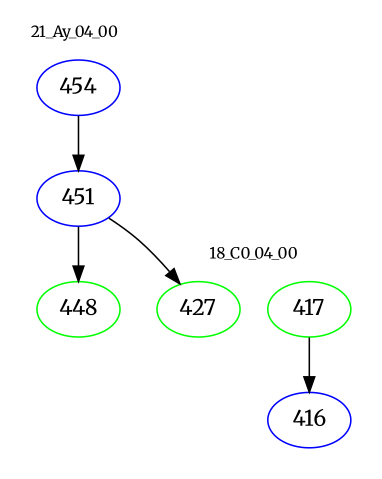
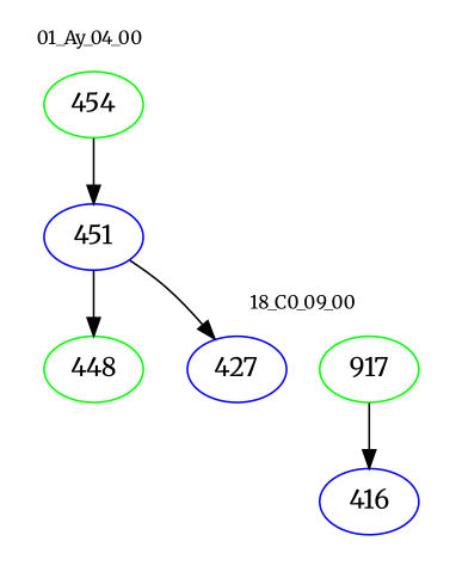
  digraph {
    fontname=Merriweather
    node [color=green fontname=Merriweather]
    edge [color=black fontname=Merriweather]
-   n1 [color=blue label=454]
+   n1 [label=454]
    n2 [color=blue label=451]
    n3 [label=448]
-   n4 [label=417]
+   n4 [label=917]
    n5 [color=blue label=416]
-   n6 [label=427]
+   n6 [color=blue label=427]
    subgraph cluster_1 {
      color=white
      fontsize=10
-     label="21_Ay_04_00"
+     label="01_Ay_04_00"
      n1
      n2
      n3
    }
    subgraph cluster_2 {
      color=white
      fontsize=10
-     label="18_C0_04_00"
+     label="18_C0_09_00"
      n4
      n5
      n6
    }
    n1 -> n2
    n2 -> n3
    n2 -> n6
    n4 -> n5
  }
